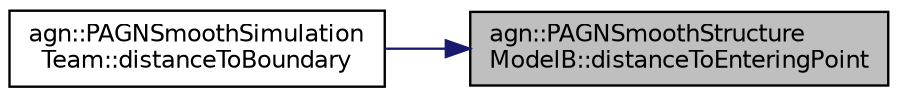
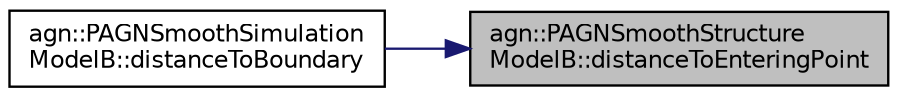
  digraph {
    rankdir=RL
    node [color=black fontname=Helvetica fontsize=10 shape=record style=filled]
    n1 [fillcolor=grey75 fontcolor=black height=0.2 label="agn::PAGNSmoothStructure\lModelB::distanceToEnteringPoint" width=0.4]
-   n2 [fillcolor=white height=0.2 label="agn::PAGNSmoothSimulation\lTeam::distanceToBoundary" width=0.4]
+   n2 [fillcolor=white height=0.2 label="agn::PAGNSmoothSimulation\lModelB::distanceToBoundary" width=0.4]
    n1 -> n2 [color=midnightblue dir=back fontname=Helvetica fontsize=10 labelfontname=Helvetica labelfontsize=10 style=solid]
  }
